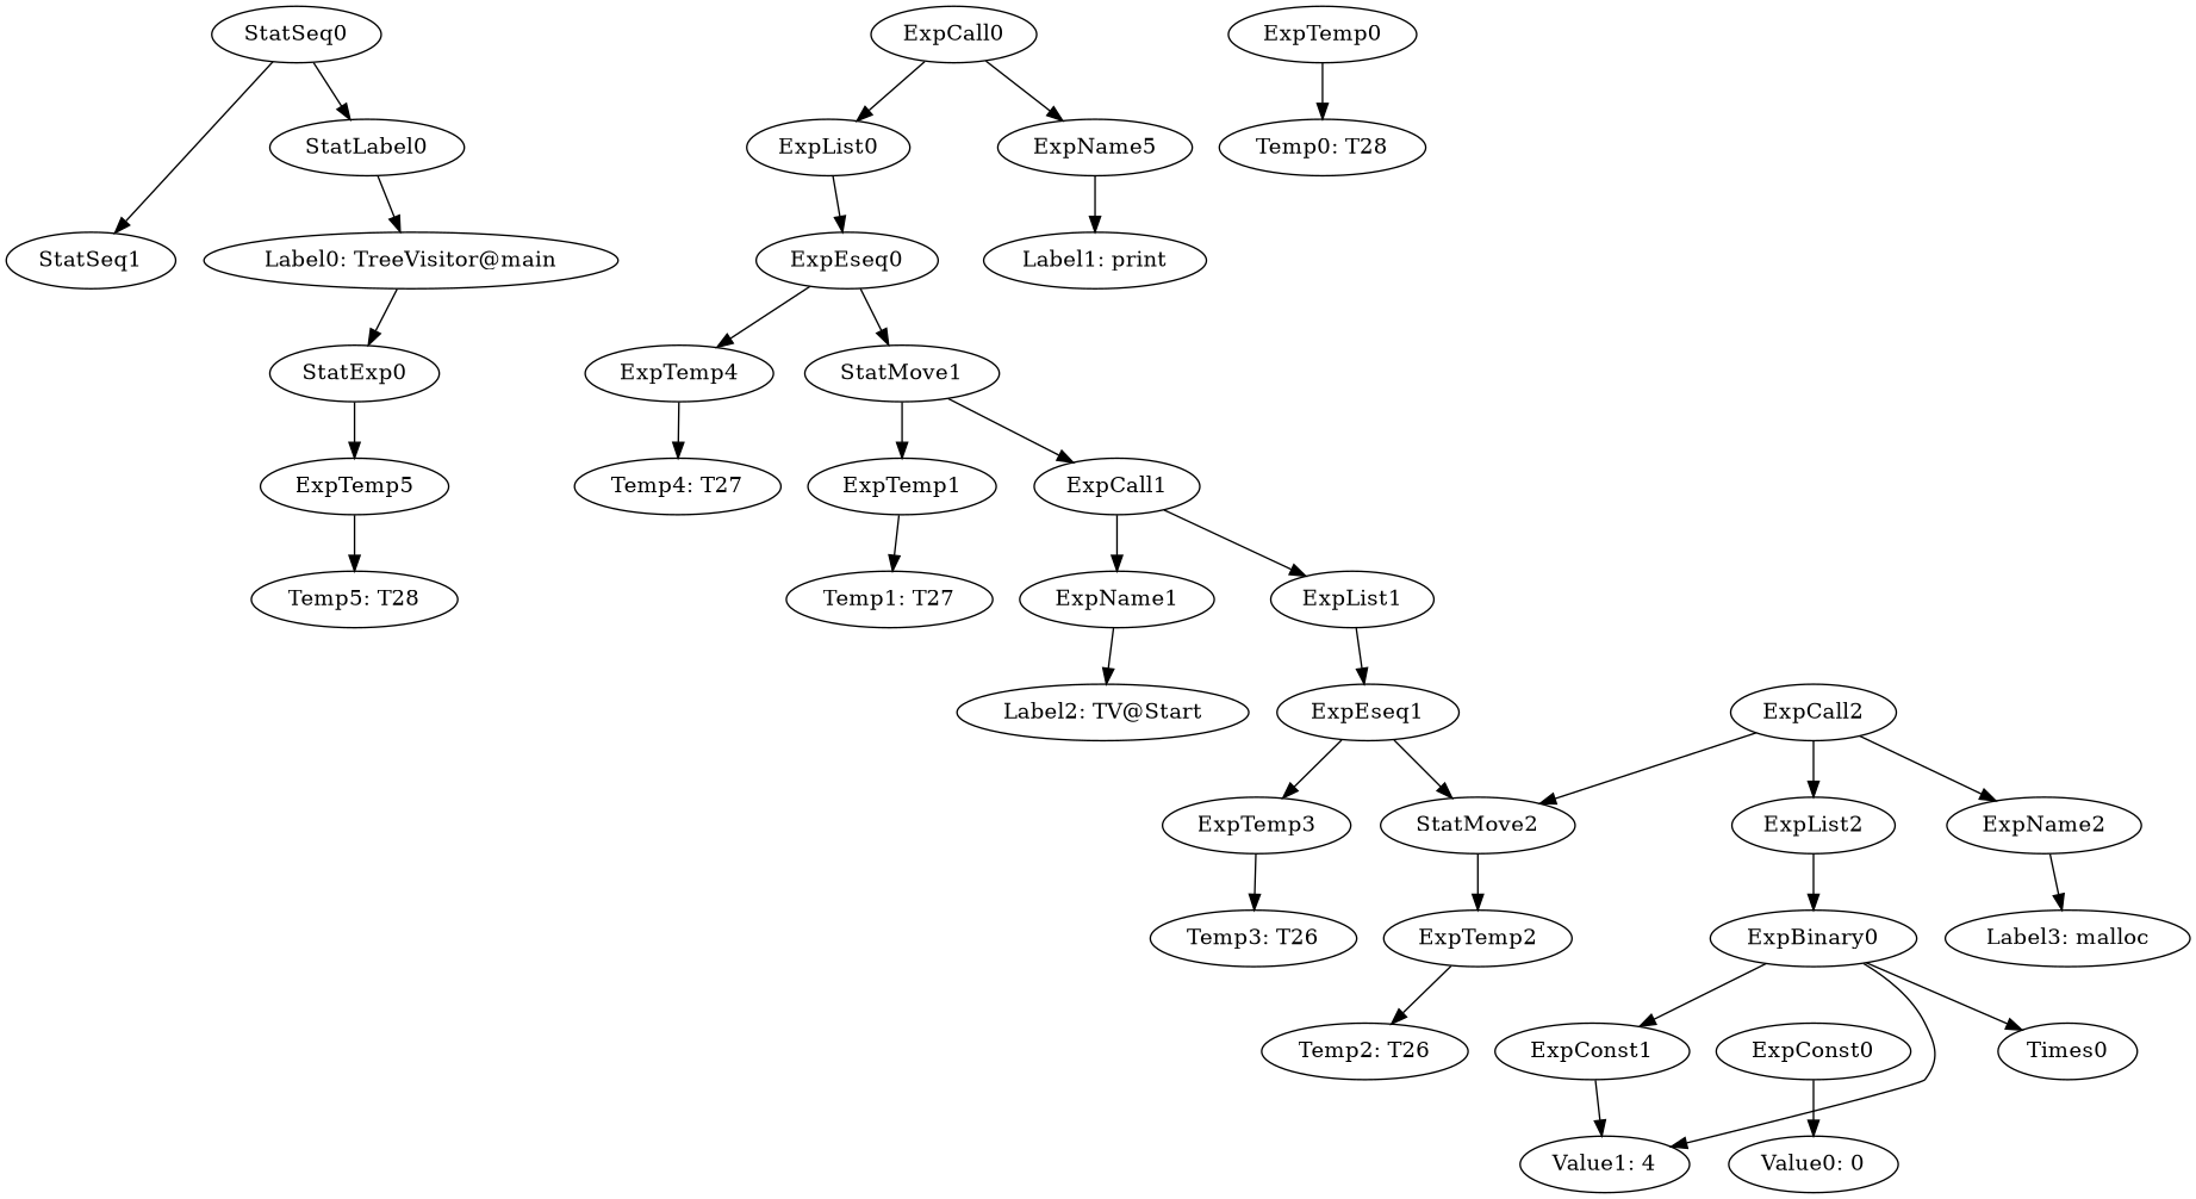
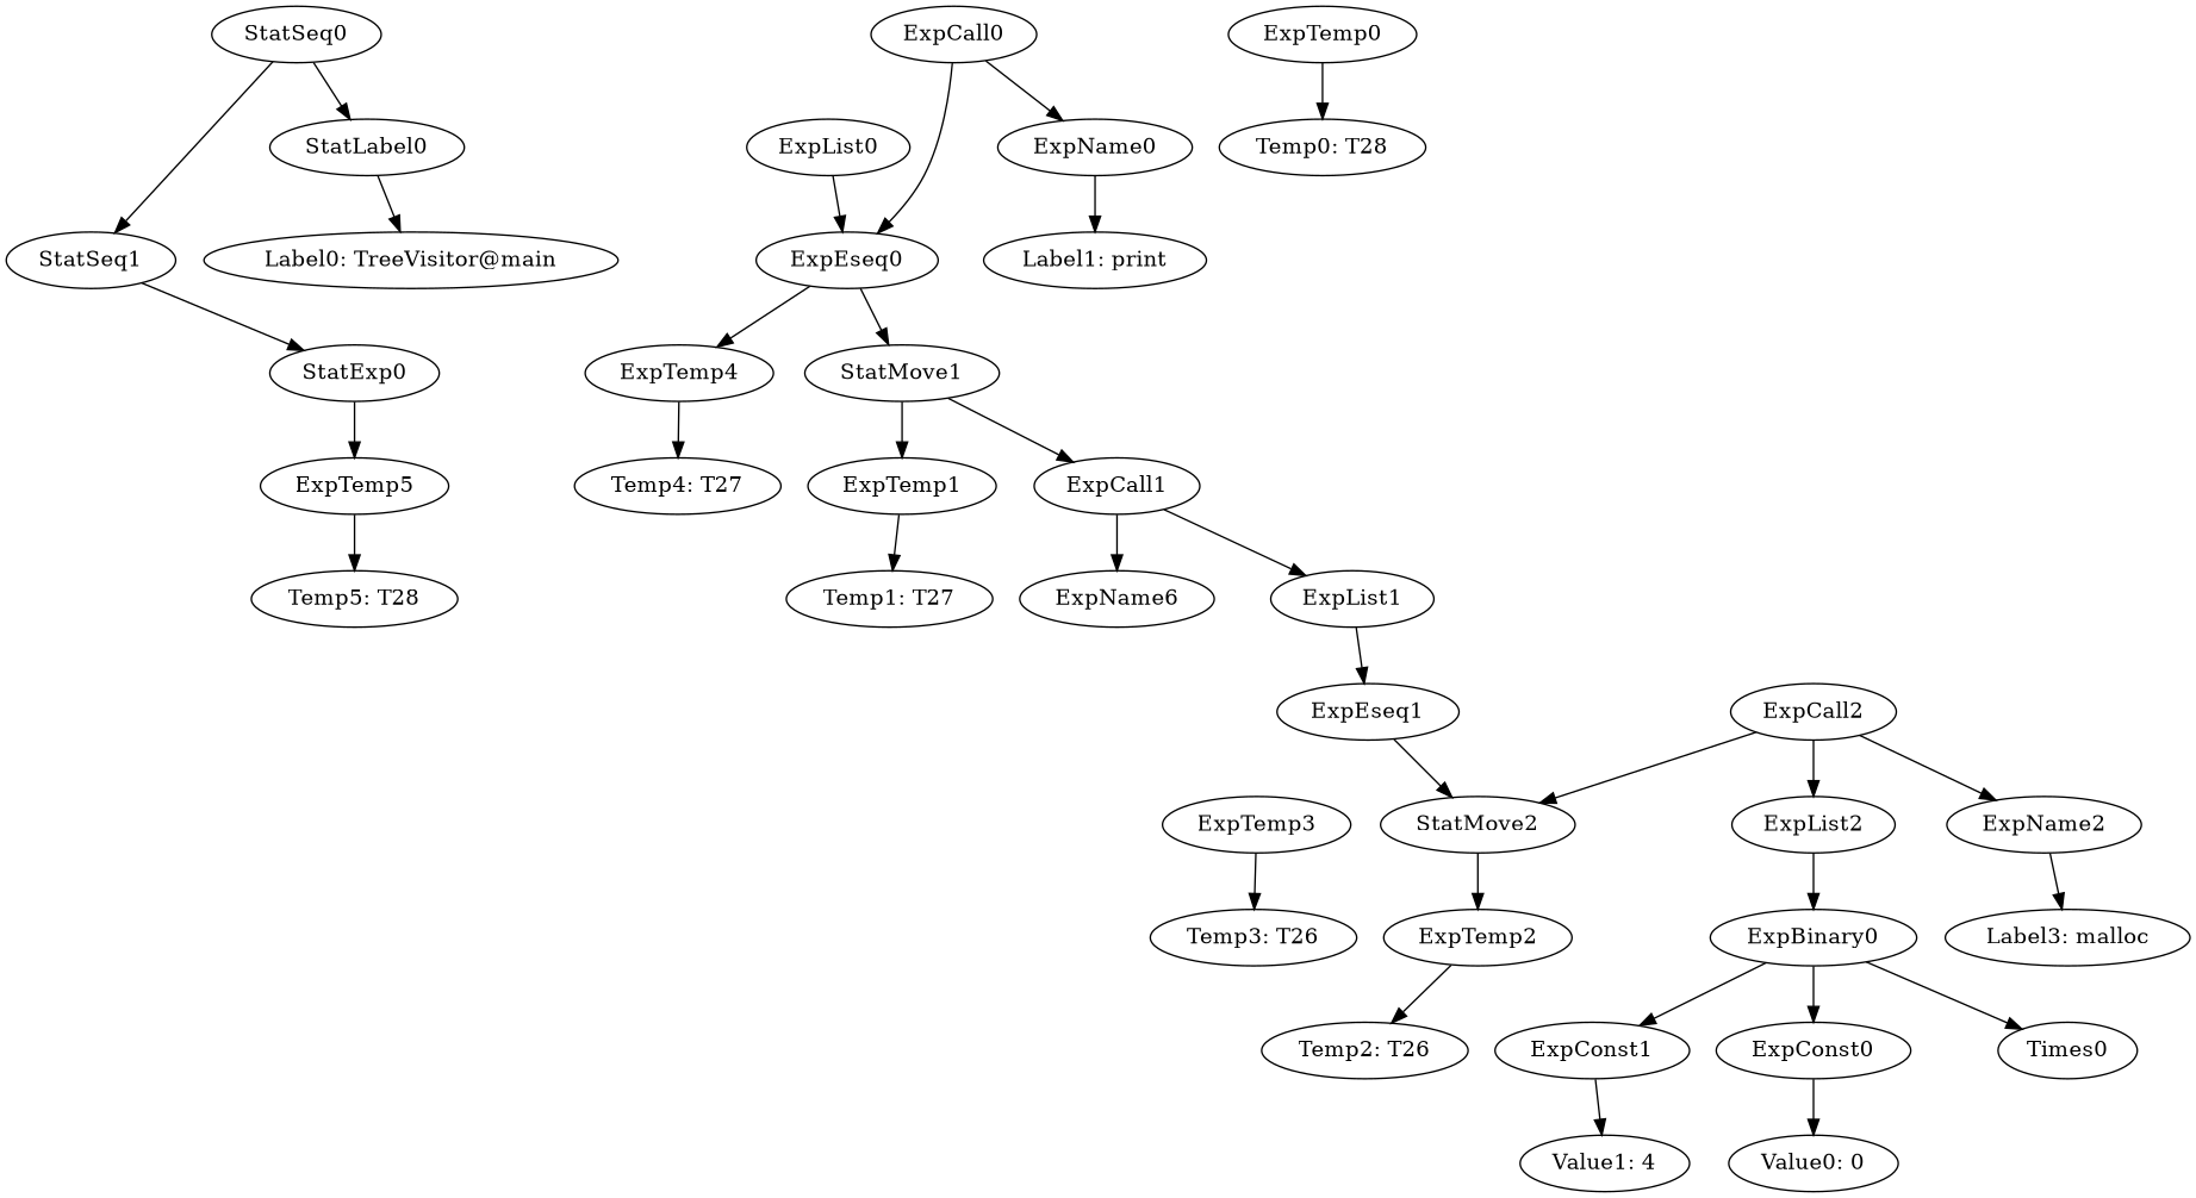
  digraph {
    ordering=out
    StatExp0
    ExpTemp5
    "Temp5: T28"
    ExpList0
    ExpEseq0
    ExpTemp4
    StatMove1
    "Temp4: T27"
    ExpTemp1
    ExpCall1
-   ExpName1
-   "Label2: TV@Start"
+   ExpName1 [label=ExpName6]
    "Temp1: T27"
    ExpList1
    ExpEseq1
    StatSeq1
    ExpCall0
-   ExpName0 [label=ExpName5]
+   ExpName0
    ExpTemp0
    "Temp0: T28"
    ExpConst1
    "Value1: 4"
    ExpTemp3
    StatMove2
    "Temp3: T26"
    ExpTemp2
    "Label1: print"
    StatLabel0
    "Label0: TreeVisitor@main"
    ExpList2
    ExpBinary0
    ExpConst0
    Times0
    "Value0: 0"
    ExpCall2
    ExpName2
    "Label3: malloc"
    "Temp2: T26"
    StatSeq0
    StatExp0 -> ExpTemp5
    ExpTemp5 -> "Temp5: T28"
    ExpList0 -> ExpEseq0
    ExpEseq0 -> ExpTemp4
    ExpEseq0 -> StatMove1
    ExpTemp4 -> "Temp4: T27"
    StatMove1 -> ExpTemp1
    StatMove1 -> ExpCall1
    ExpTemp1 -> "Temp1: T27"
    ExpCall1 -> ExpName1
    ExpCall1 -> ExpList1
-   ExpName1 -> "Label2: TV@Start"
    ExpList1 -> ExpEseq1
-   ExpEseq1 -> ExpTemp3
    ExpEseq1 -> StatMove2
-   "Label0: TreeVisitor@main" -> StatExp0
-   ExpCall0 -> ExpList0
+   StatSeq1 -> StatExp0
+   ExpCall0 -> ExpEseq0
    ExpCall0 -> ExpName0
    ExpName0 -> "Label1: print"
    ExpTemp0 -> "Temp0: T28"
    ExpConst1 -> "Value1: 4"
    ExpTemp3 -> "Temp3: T26"
    StatMove2 -> ExpTemp2
    ExpTemp2 -> "Temp2: T26"
    StatLabel0 -> "Label0: TreeVisitor@main"
    ExpList2 -> ExpBinary0
    ExpBinary0 -> ExpConst1
-   ExpBinary0 -> "Value1: 4"
+   ExpBinary0 -> ExpConst0
    ExpBinary0 -> Times0
    ExpConst0 -> "Value0: 0"
    ExpCall2 -> StatMove2
    ExpCall2 -> ExpList2
    ExpCall2 -> ExpName2
    ExpName2 -> "Label3: malloc"
    StatSeq0 -> StatSeq1
    StatSeq0 -> StatLabel0
  }
